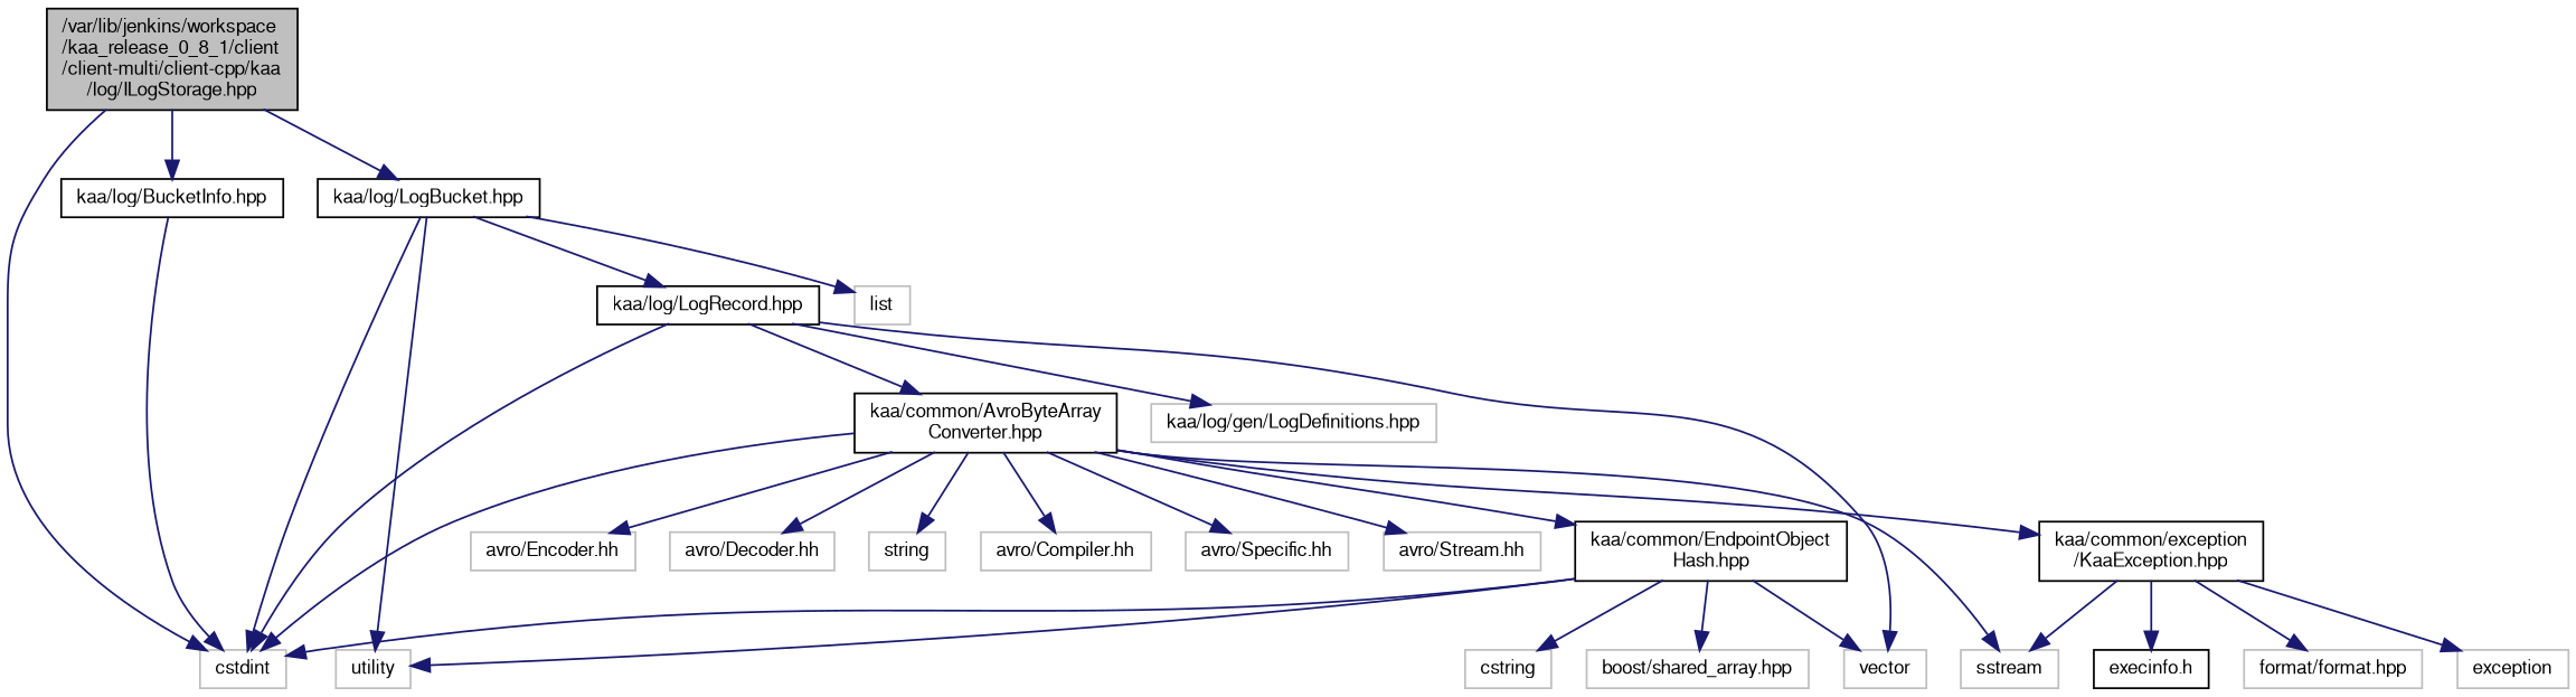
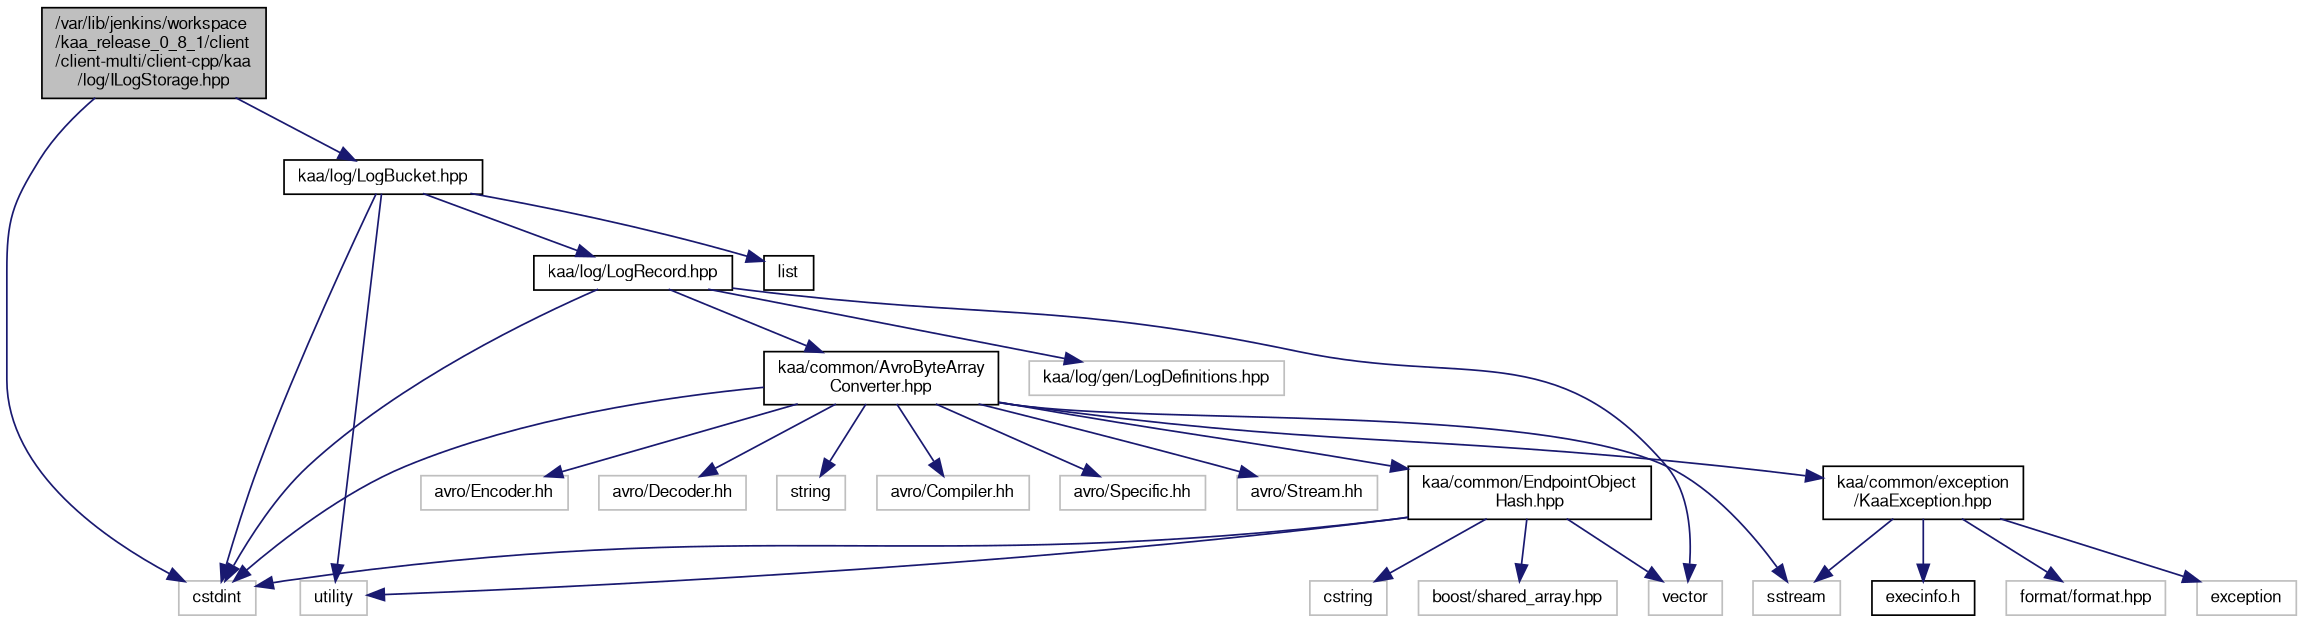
  digraph {
    node [color=grey75 fontname=FreeSans fontsize=10 shape=record]
    edge [color=midnightblue fontname=FreeSans fontsize=10 labelfontname=FreeSans labelfontsize=10 style=solid]
    n1 [color=black fillcolor=grey75 fontcolor=black height=0.2 label="/var/lib/jenkins/workspace\l/kaa_release_0_8_1/client\l/client-multi/client-cpp/kaa\l/log/ILogStorage.hpp" style=filled width=0.4]
    n2 [height=0.2 label=cstdint width=0.4]
-   n3 [color=black height=0.2 label="kaa/log/BucketInfo.hpp" width=0.4]
    n4 [color=black height=0.2 label="kaa/log/LogBucket.hpp" width=0.4]
-   n5 [height=0.2 label=list width=0.4]
+   n5 [color=black height=0.2 label=list width=0.4]
    n6 [height=0.2 label=utility width=0.4]
    n7 [color=black height=0.2 label="kaa/log/LogRecord.hpp" width=0.4]
    n8 [height=0.2 label=vector width=0.4]
    n9 [height=0.2 label="kaa/log/gen/LogDefinitions.hpp" width=0.4]
    n10 [color=black height=0.2 label="kaa/common/AvroByteArray\lConverter.hpp" width=0.4]
    n11 [color=black height=0.2 label="kaa/common/exception\l/KaaException.hpp" width=0.4]
    n12 [height=0.2 label=string width=0.4]
    n13 [height=0.2 label=sstream width=0.4]
    n14 [height=0.2 label="avro/Compiler.hh" width=0.4]
    n15 [height=0.2 label="avro/Specific.hh" width=0.4]
    n16 [height=0.2 label="avro/Stream.hh" width=0.4]
    n17 [height=0.2 label="avro/Encoder.hh" width=0.4]
    n18 [height=0.2 label="avro/Decoder.hh" width=0.4]
    n19 [color=black height=0.2 label="kaa/common/EndpointObject\lHash.hpp" width=0.4]
    n20 [height=0.2 label="format/format.hpp" width=0.4]
    n21 [height=0.2 label=exception width=0.4]
    n22 [color=black height=0.2 label="execinfo.h" width=0.4]
    n23 [height=0.2 label=cstring width=0.4]
    n24 [height=0.2 label="boost/shared_array.hpp" width=0.4]
    n1 -> n2
-   n1 -> n3
    n1 -> n4
-   n3 -> n2
    n4 -> n2
    n4 -> n5
    n4 -> n6
    n4 -> n7
    n7 -> n2
    n7 -> n8
    n7 -> n9
    n7 -> n10
    n10 -> n2
    n10 -> n11
    n10 -> n12
    n10 -> n13
    n10 -> n14
    n10 -> n15
    n10 -> n16
    n10 -> n17
    n10 -> n18
    n10 -> n19
    n11 -> n13
    n11 -> n20
    n11 -> n21
    n11 -> n22
    n19 -> n2
    n19 -> n6
    n19 -> n8
    n19 -> n23
    n19 -> n24
  }
